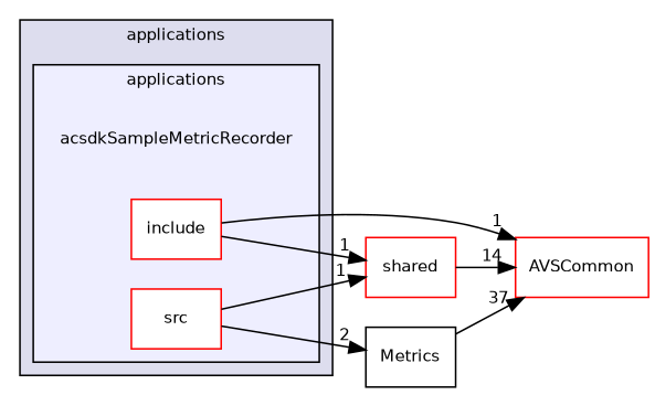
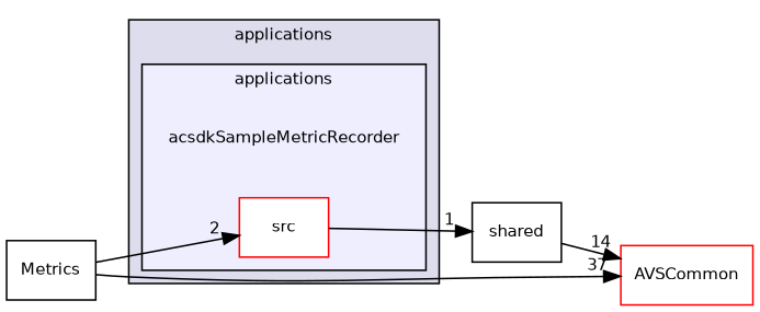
  digraph {
    compound=true
    rankdir=LR
    node [fontname=Helvetica fontsize=10 shape=box color=red fillcolor=white style=filled]
    edge [headlabel=1 labeldistance=1.5 labelfontname=Helvetica labelfontsize=10]
    n1 [label=acsdkSampleMetricRecorder shape=plaintext color="" fillcolor="" style=""]
-   n2 [label=include]
    n3 [label=src]
-   n4 [label=shared]
+   n4 [color=black label=shared]
    n5 [label=AVSCommon]
    n6 [color=black label=Metrics]
    subgraph cluster_1 {
      bgcolor="#ddddee"
      fontname=Helvetica
      fontsize=10
      label=applications
      pencolor=black
      subgraph cluster_2 {
        bgcolor="#eeeeff"
        fontname=Helvetica
        fontsize=10
        label=applications
        pencolor=black
        n1
-       n2
        n3
      }
    }
-   n2 -> n4
-   n2 -> n5
    n3 -> n4
-   n3 -> n6 [headlabel=2]
+   n6 -> n3 [headlabel=2]
    n4 -> n5 [headlabel=14]
    n6 -> n5 [headlabel=37]
  }
